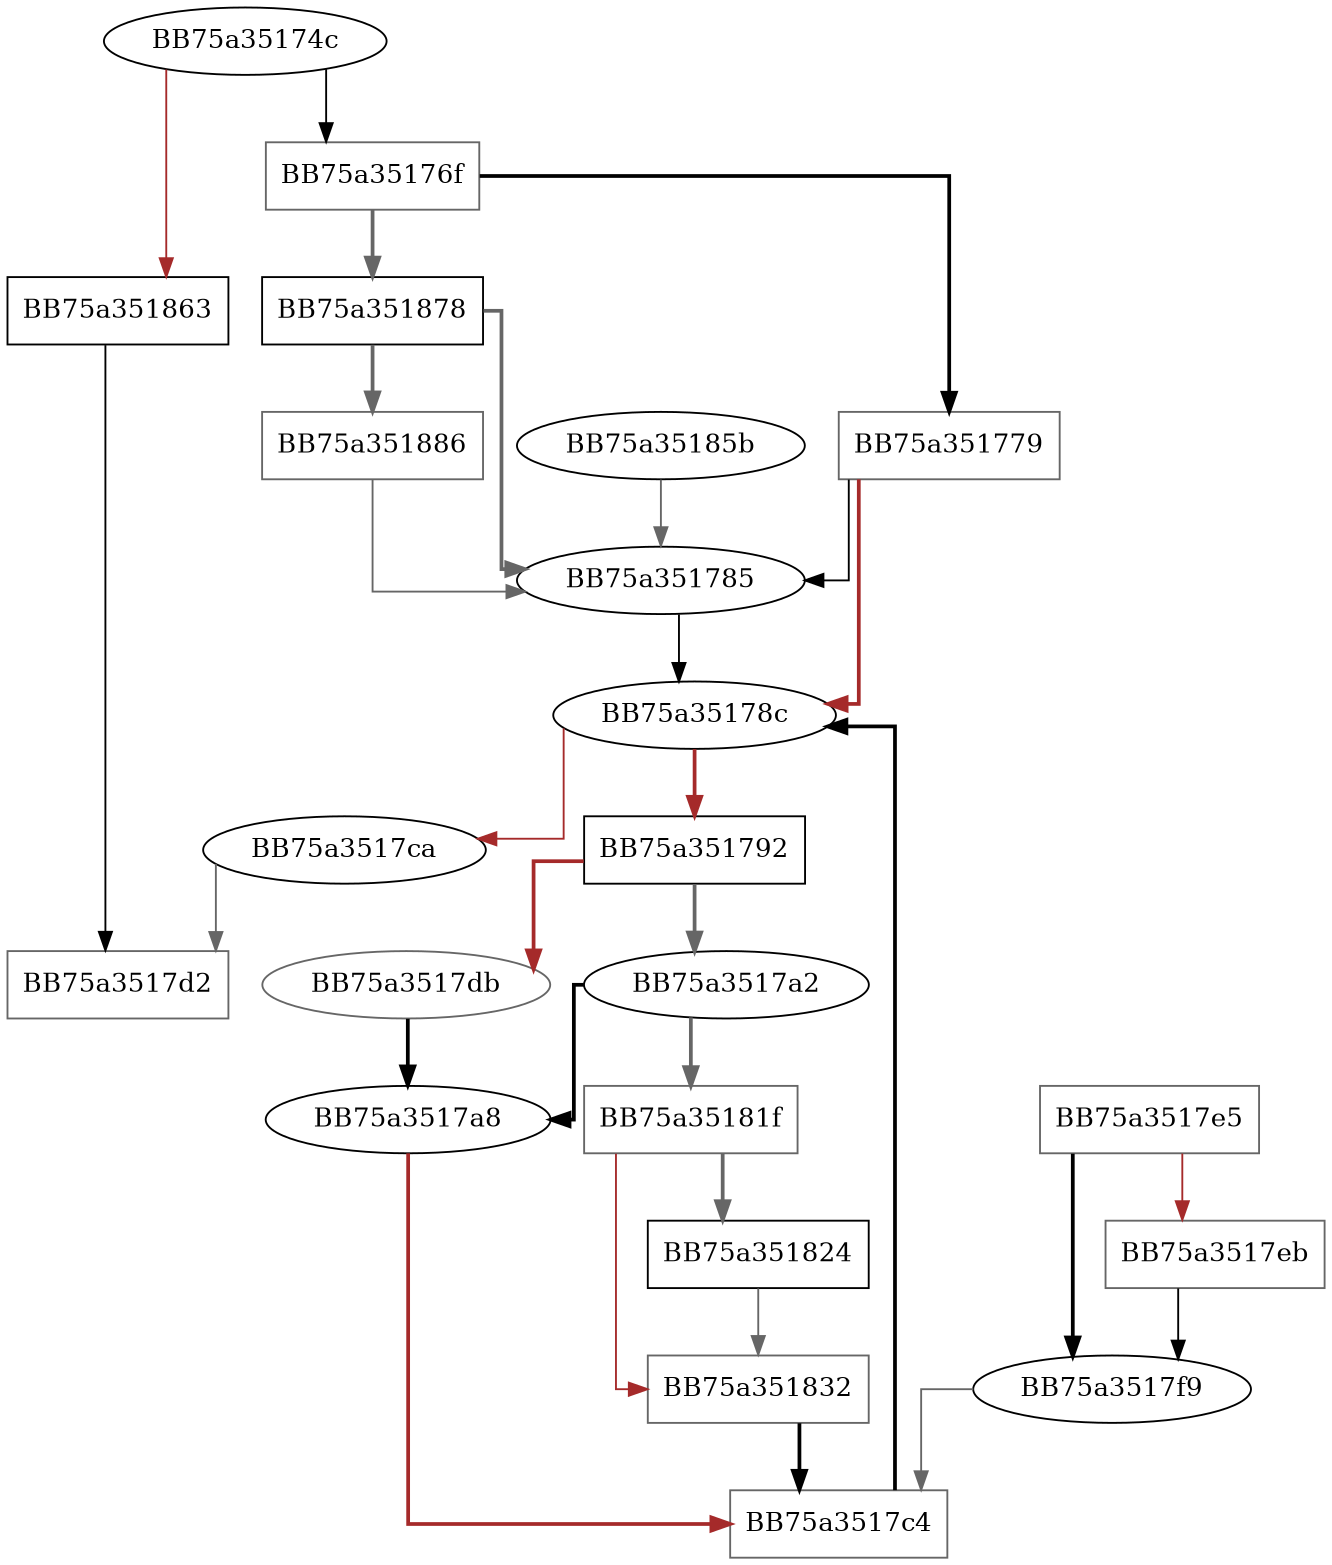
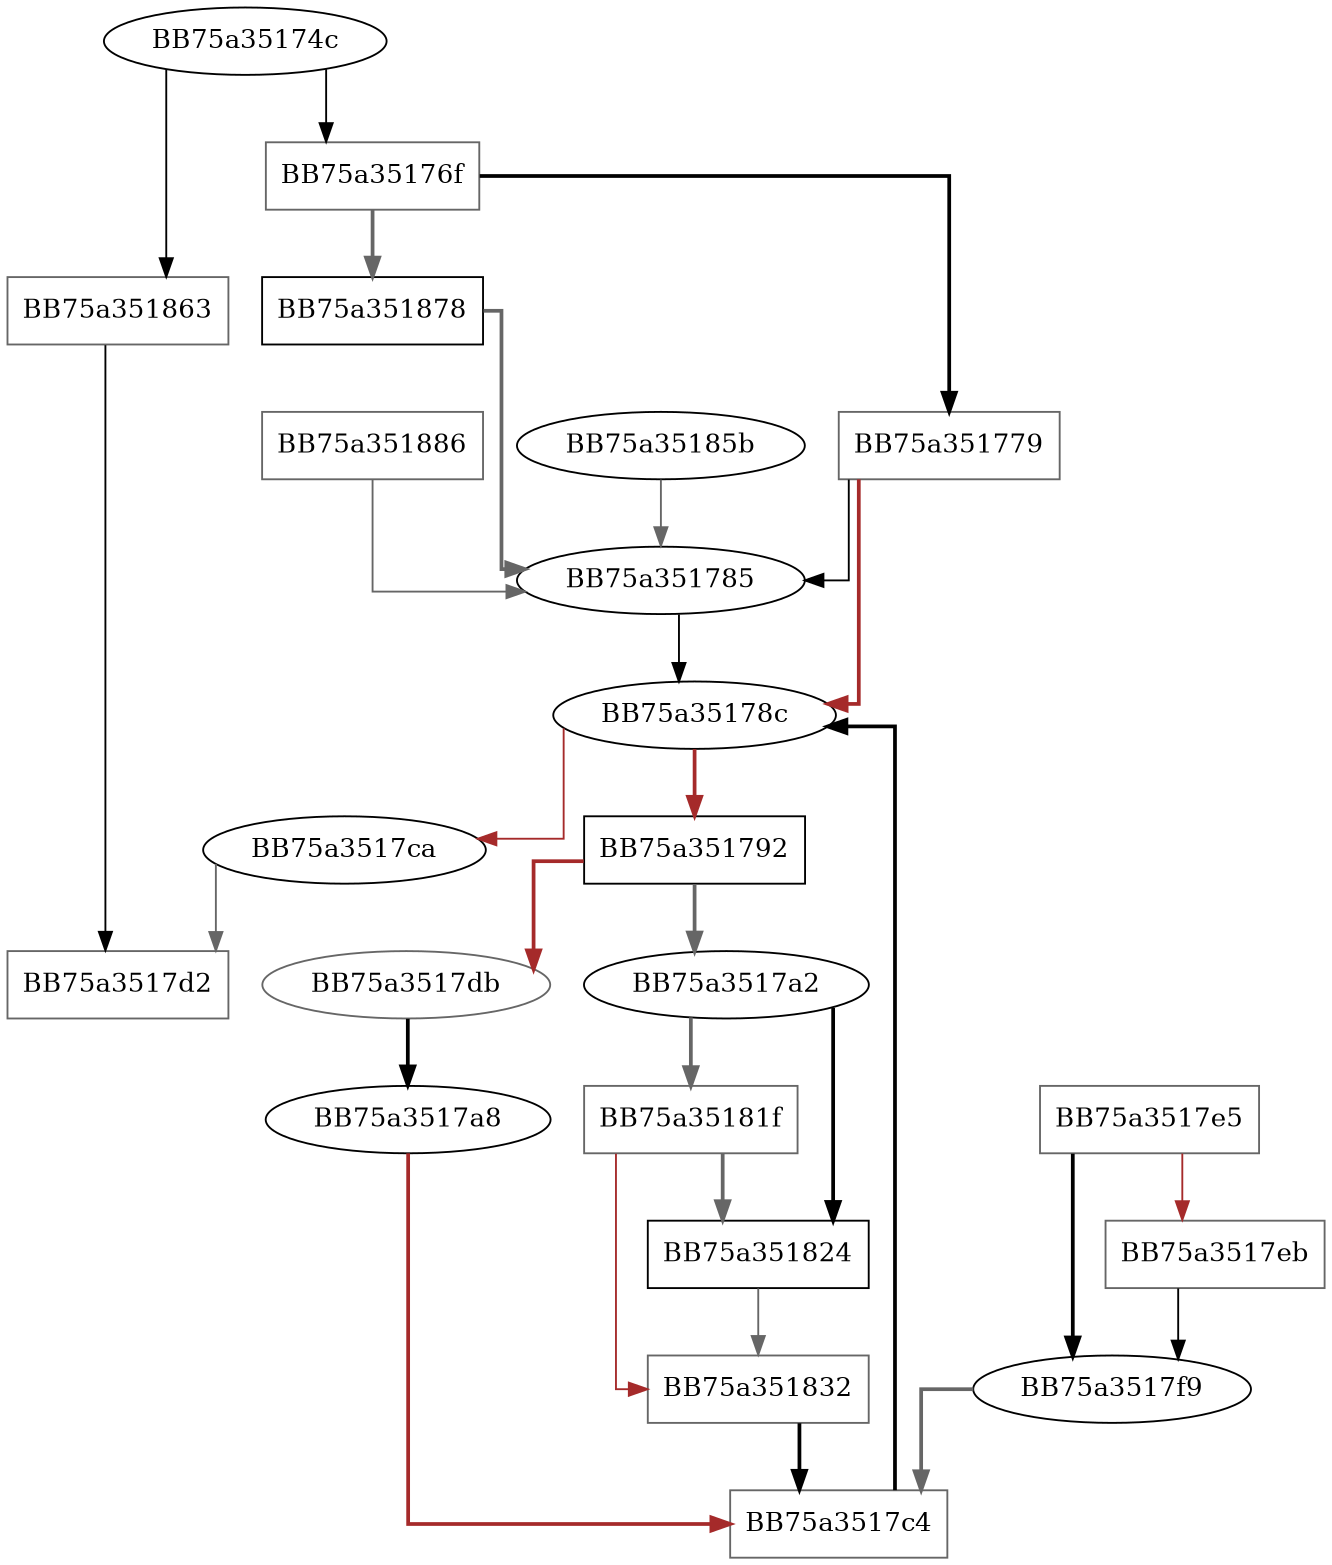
  digraph {
    splines=ortho
    node [color=black shape=box]
    edge [color=black style=bold]
    BB75a35174c [shape=ellipse]
-   BB75a351863
+   BB75a351863 [color=gray40]
    BB75a35176f [color=gray40]
    BB75a3517d2 [color=gray40]
    BB75a351878
    BB75a351779 [color=gray40]
    BB75a351785 [shape=ellipse]
    BB75a351886 [color=gray40]
    BB75a35178c [shape=ellipse]
    BB75a35185b [shape=ellipse]
    BB75a3517ca [shape=ellipse]
    BB75a351792
    BB75a3517db [color=gray40 shape=ellipse]
    BB75a3517a2 [shape=ellipse]
    BB75a3517a8 [shape=ellipse]
    BB75a35181f [color=gray40]
    BB75a3517c4 [color=gray40]
    BB75a3517e5 [color=gray40]
    BB75a3517f9 [shape=ellipse]
    BB75a3517eb [color=gray40]
    BB75a351832 [color=gray40]
    BB75a351824
-   BB75a35174c -> BB75a351863 [color=brown style=solid]
+   BB75a35174c -> BB75a351863 [style=solid]
    BB75a35174c -> BB75a35176f [style=solid]
    BB75a351863 -> BB75a3517d2 [style=solid]
    BB75a35176f -> BB75a351878 [color=gray40]
    BB75a35176f -> BB75a351779
    BB75a351878 -> BB75a351785 [color=gray40]
-   BB75a351878 -> BB75a351886 [color=gray40]
    BB75a351779 -> BB75a351785 [style=solid]
    BB75a351779 -> BB75a35178c [color=brown]
    BB75a351785 -> BB75a35178c [style=solid]
    BB75a351886 -> BB75a351785 [color=gray40 style=solid]
    BB75a35178c -> BB75a3517ca [color=brown style=solid]
    BB75a35178c -> BB75a351792 [color=brown]
    BB75a35185b -> BB75a351785 [color=gray40 style=solid]
    BB75a3517ca -> BB75a3517d2 [color=gray40 style=solid]
    BB75a351792 -> BB75a3517db [color=brown]
    BB75a351792 -> BB75a3517a2 [color=gray40]
    BB75a3517db -> BB75a3517a8
-   BB75a3517a2 -> BB75a3517a8
+   BB75a3517a2 -> BB75a351824
    BB75a3517a2 -> BB75a35181f [color=gray40]
    BB75a3517a8 -> BB75a3517c4 [color=brown]
    BB75a35181f -> BB75a351832 [color=brown style=solid]
    BB75a35181f -> BB75a351824 [color=gray40]
    BB75a3517c4 -> BB75a35178c
    BB75a3517e5 -> BB75a3517f9
    BB75a3517e5 -> BB75a3517eb [color=brown style=solid]
-   BB75a3517f9 -> BB75a3517c4 [color=gray40 style=solid]
+   BB75a3517f9 -> BB75a3517c4 [color=gray40]
    BB75a3517eb -> BB75a3517f9 [style=solid]
    BB75a351832 -> BB75a3517c4
    BB75a351824 -> BB75a351832 [color=gray40 style=solid]
  }
